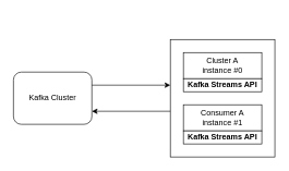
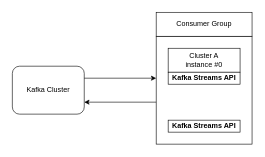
  <mxCell id="0" />
  <mxCell id="1" parent="0" />
  <mxCell id="2" value="" style="rounded=0;whiteSpace=wrap;html=1;" vertex="1" parent="1"><mxGeometry x="260" y="60" width="160" height="180" as="geometry" /></mxCell>
  <mxCell id="3" value="Kafka Cluster" style="whiteSpace=wrap;html=1;rounded=1;" vertex="1" parent="1"><mxGeometry x="20" y="110" width="120" height="80" as="geometry" /></mxCell>
  <mxCell id="4" value="Cluster A&lt;br&gt;instance #0" style="rounded=0;whiteSpace=wrap;html=1;" vertex="1" parent="1"><mxGeometry x="280" y="80" width="120" height="40" as="geometry" /></mxCell>
  <mxCell id="5" value="&lt;b&gt;Kafka Streams API&lt;/b&gt;" style="rounded=0;whiteSpace=wrap;html=1;" vertex="1" parent="1"><mxGeometry x="280" y="120" width="120" height="20" as="geometry" /></mxCell>
- <mxCell id="6" value="Consumer A&lt;br&gt;instance #1" style="rounded=0;whiteSpace=wrap;html=1;" vertex="1" parent="1"><mxGeometry x="280" y="160" width="120" height="40" as="geometry" /></mxCell>
  <mxCell id="7" value="&lt;b&gt;Kafka Streams API&lt;/b&gt;" style="rounded=0;whiteSpace=wrap;html=1;" vertex="1" parent="1"><mxGeometry x="280" y="200" width="120" height="20" as="geometry" /></mxCell>
+ <mxCell id="8" value="Consumer Group" style="rounded=0;whiteSpace=wrap;html=1;" vertex="1" parent="1"><mxGeometry x="260" y="20" width="160" height="40" as="geometry" /></mxCell>
  <mxCell id="9" value="" style="endArrow=classic;html=1;exitX=1;exitY=0.25;exitDx=0;exitDy=0;" edge="1" parent="1" source="3"><mxGeometry width="50" height="50" relative="1" as="geometry"><mxPoint x="290" y="90" as="sourcePoint" /><mxPoint x="260" y="130" as="targetPoint" /></mxGeometry></mxCell>
  <mxCell id="10" value="" style="endArrow=classic;html=1;entryX=1;entryY=0.75;entryDx=0;entryDy=0;" edge="1" parent="1" target="3"><mxGeometry width="50" height="50" relative="1" as="geometry"><mxPoint x="260" y="170" as="sourcePoint" /><mxPoint x="340" y="40" as="targetPoint" /></mxGeometry></mxCell>
